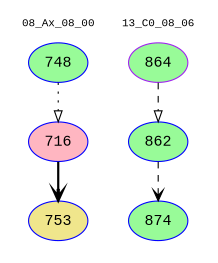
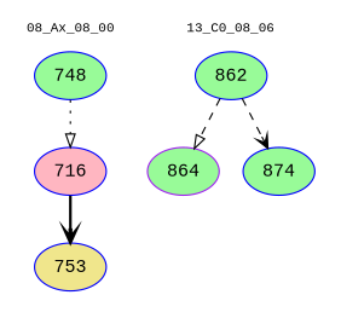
  digraph {
    fontname="Liberation Mono"
    node [color=blue fillcolor=palegreen fontname="Liberation Mono" style=filled]
    edge [arrowhead=onormal color=black fontname="Liberation Mono" style=dashed]
    n1 [label=748]
    n2 [fillcolor=lightpink label=716]
    n3 [fillcolor=khaki label=753]
    n4 [color=purple label=864]
    n5 [label=862]
    n6 [label=874]
    subgraph cluster_1 {
      color=white
      fontsize=10
      label="08_Ax_08_00"
      n1
      n2
      n3
    }
    subgraph cluster_2 {
      color=white
      fontsize=10
      label="13_C0_08_06"
      n4
      n5
      n6
    }
    n1 -> n2 [style=dotted]
    n2 -> n3 [arrowhead=vee style=bold]
-   n4 -> n5
+   n5 -> n4
    n5 -> n6 [arrowhead=vee]
  }
